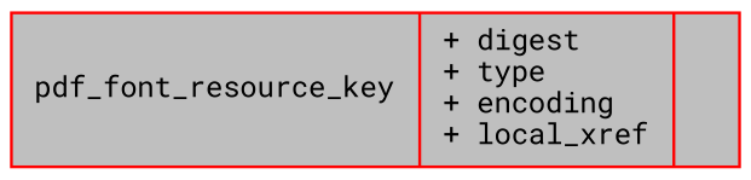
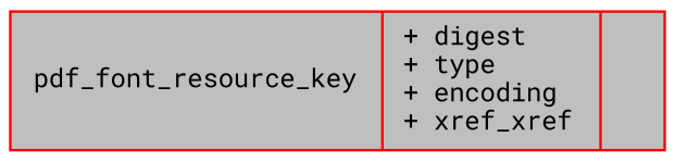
  digraph {
    rankdir=LR
    fontname="Roboto Mono"
-   n1 [color=red fillcolor=grey75 fontcolor=black fontname="Roboto Mono" fontsize=10 height=0.2 label="{pdf_font_resource_key\n|+ digest\l+ type\l+ encoding\l+ local_xref\l|}" shape=record style=filled width=0.4]
+   n1 [color=red fillcolor=grey75 fontcolor=black fontname="Roboto Mono" fontsize=10 height=0.2 label="{pdf_font_resource_key\n|+ digest\l+ type\l+ encoding\l+ xref_xref\l|}" shape=record style=filled width=0.4]
  }
